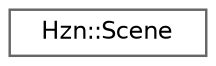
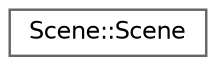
  digraph {
    rankdir=LR
-   n1 [color=grey40 fillcolor=white fontname=Helvetica fontsize=10 height=0.2 label="Hzn::Scene" shape=box style=filled width=0.4]
+   n1 [color=grey40 fillcolor=white fontname=Helvetica fontsize=10 height=0.2 label="Scene::Scene" shape=box style=filled width=0.4]
  }
